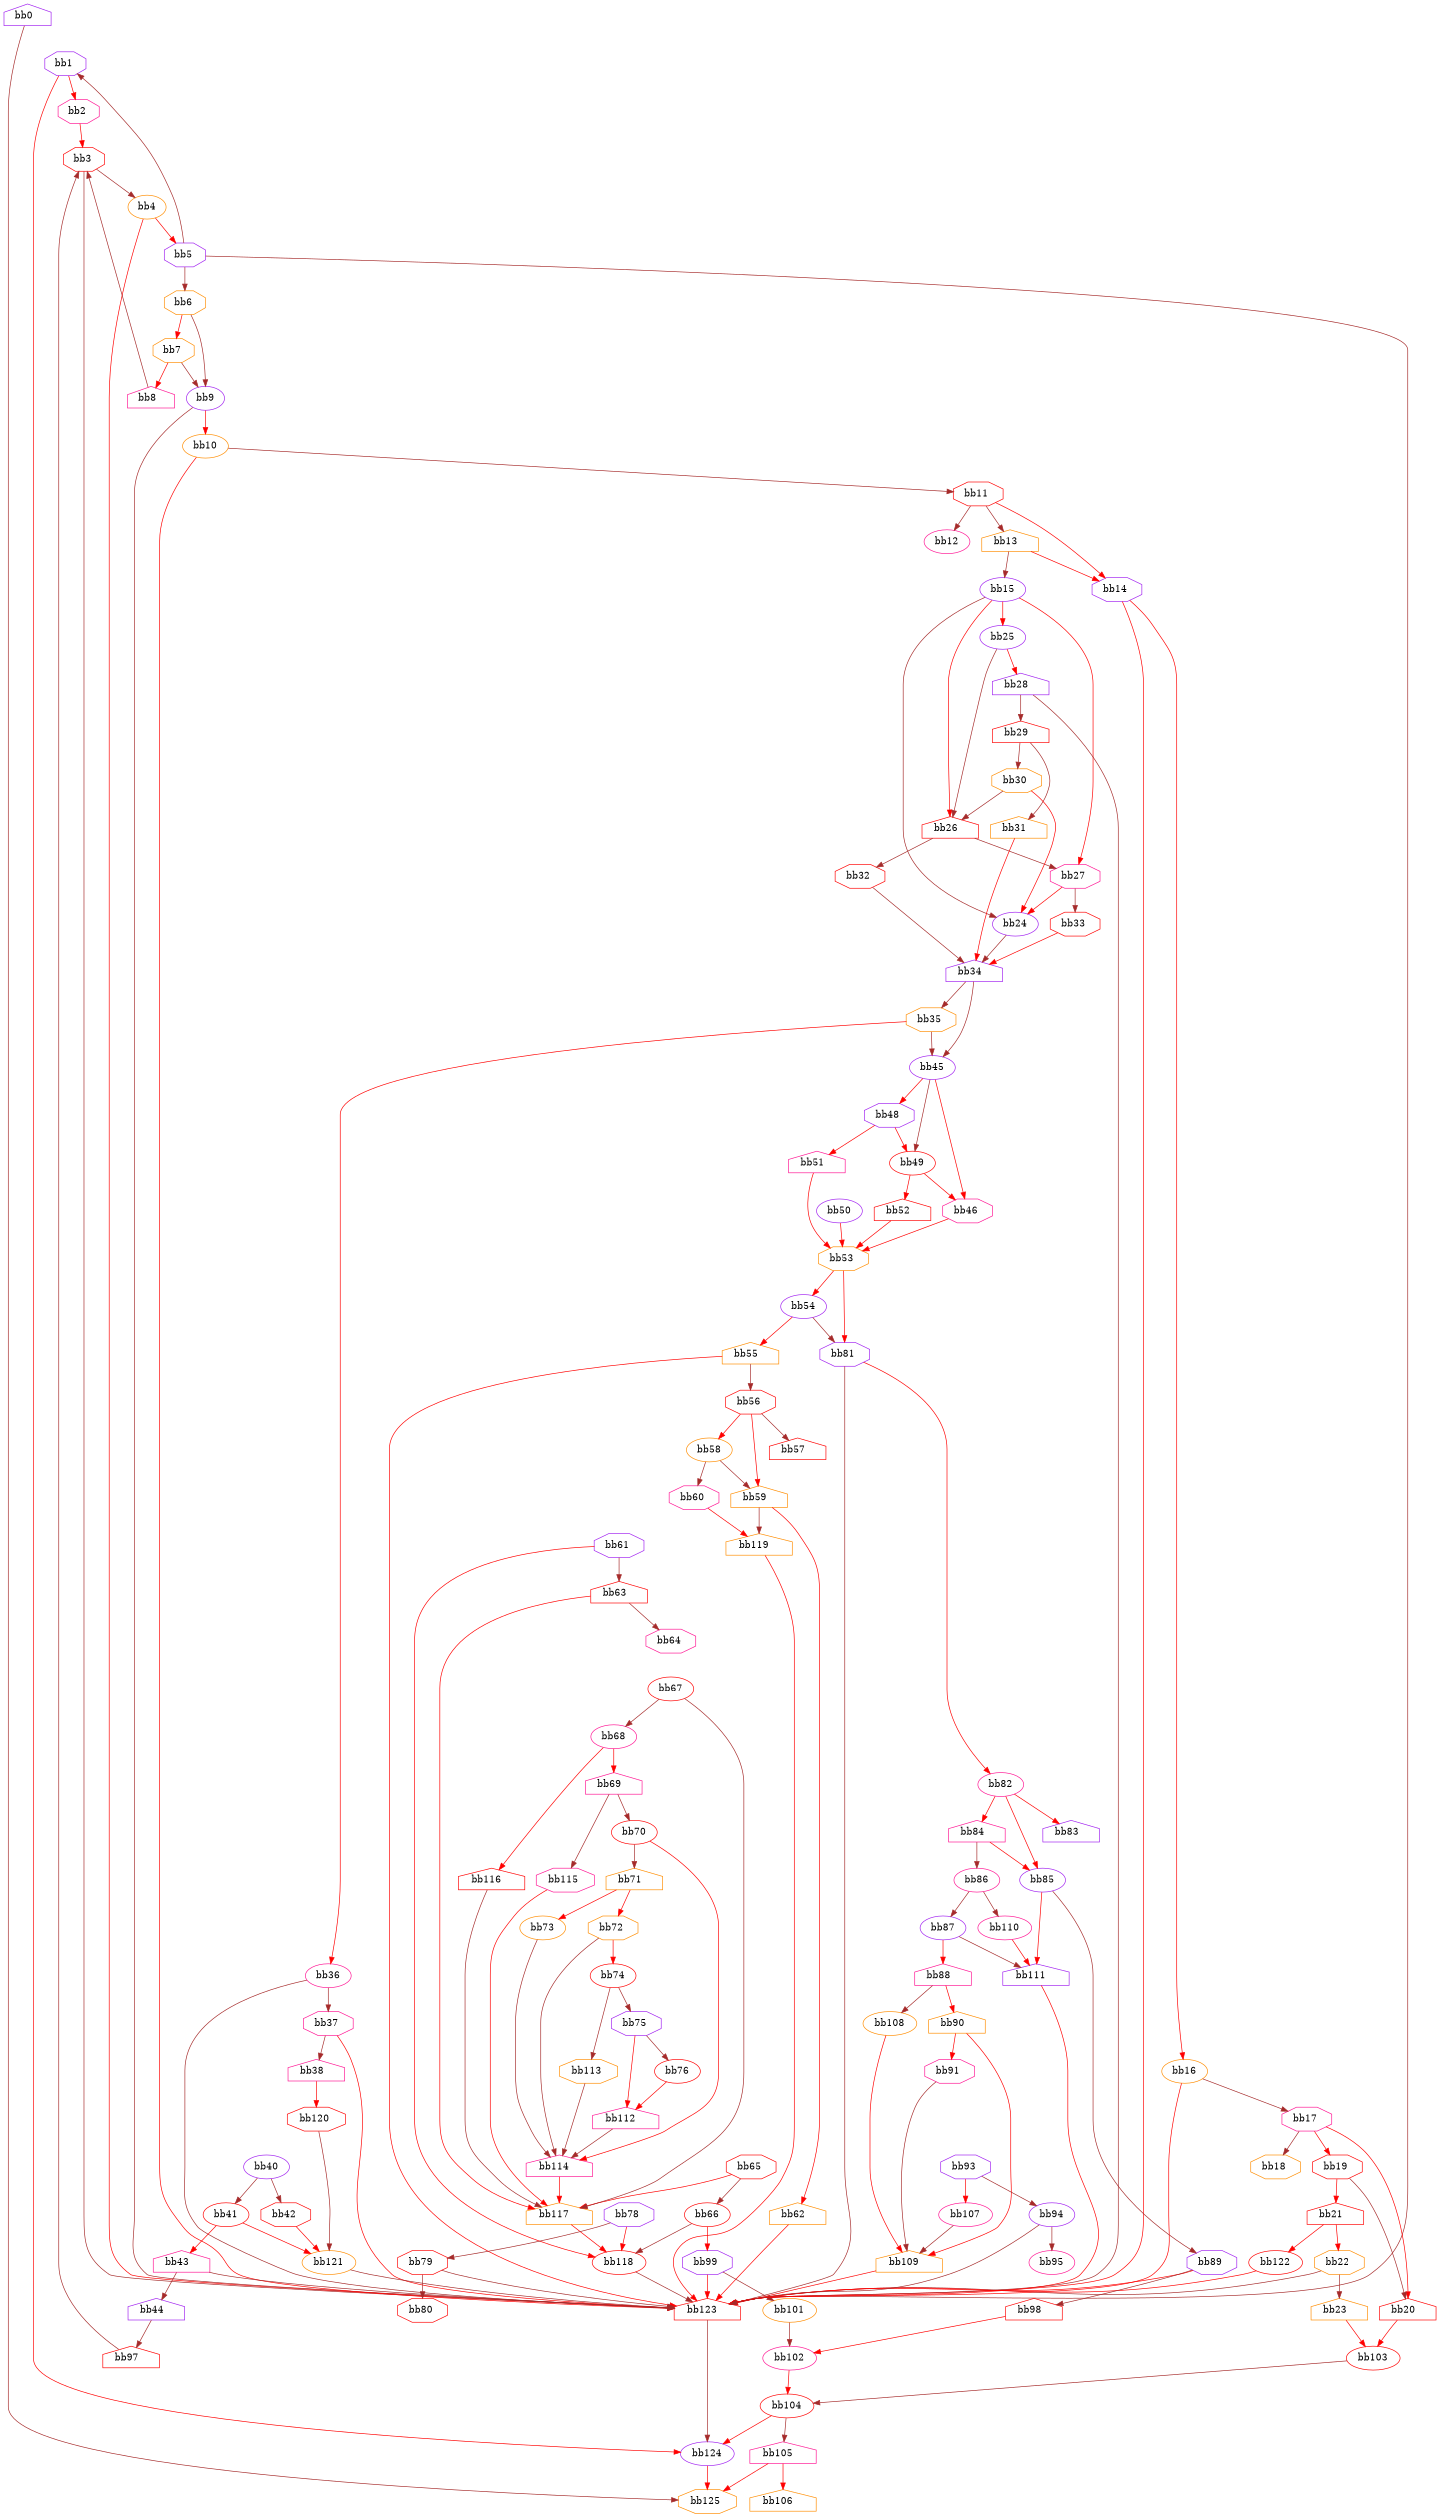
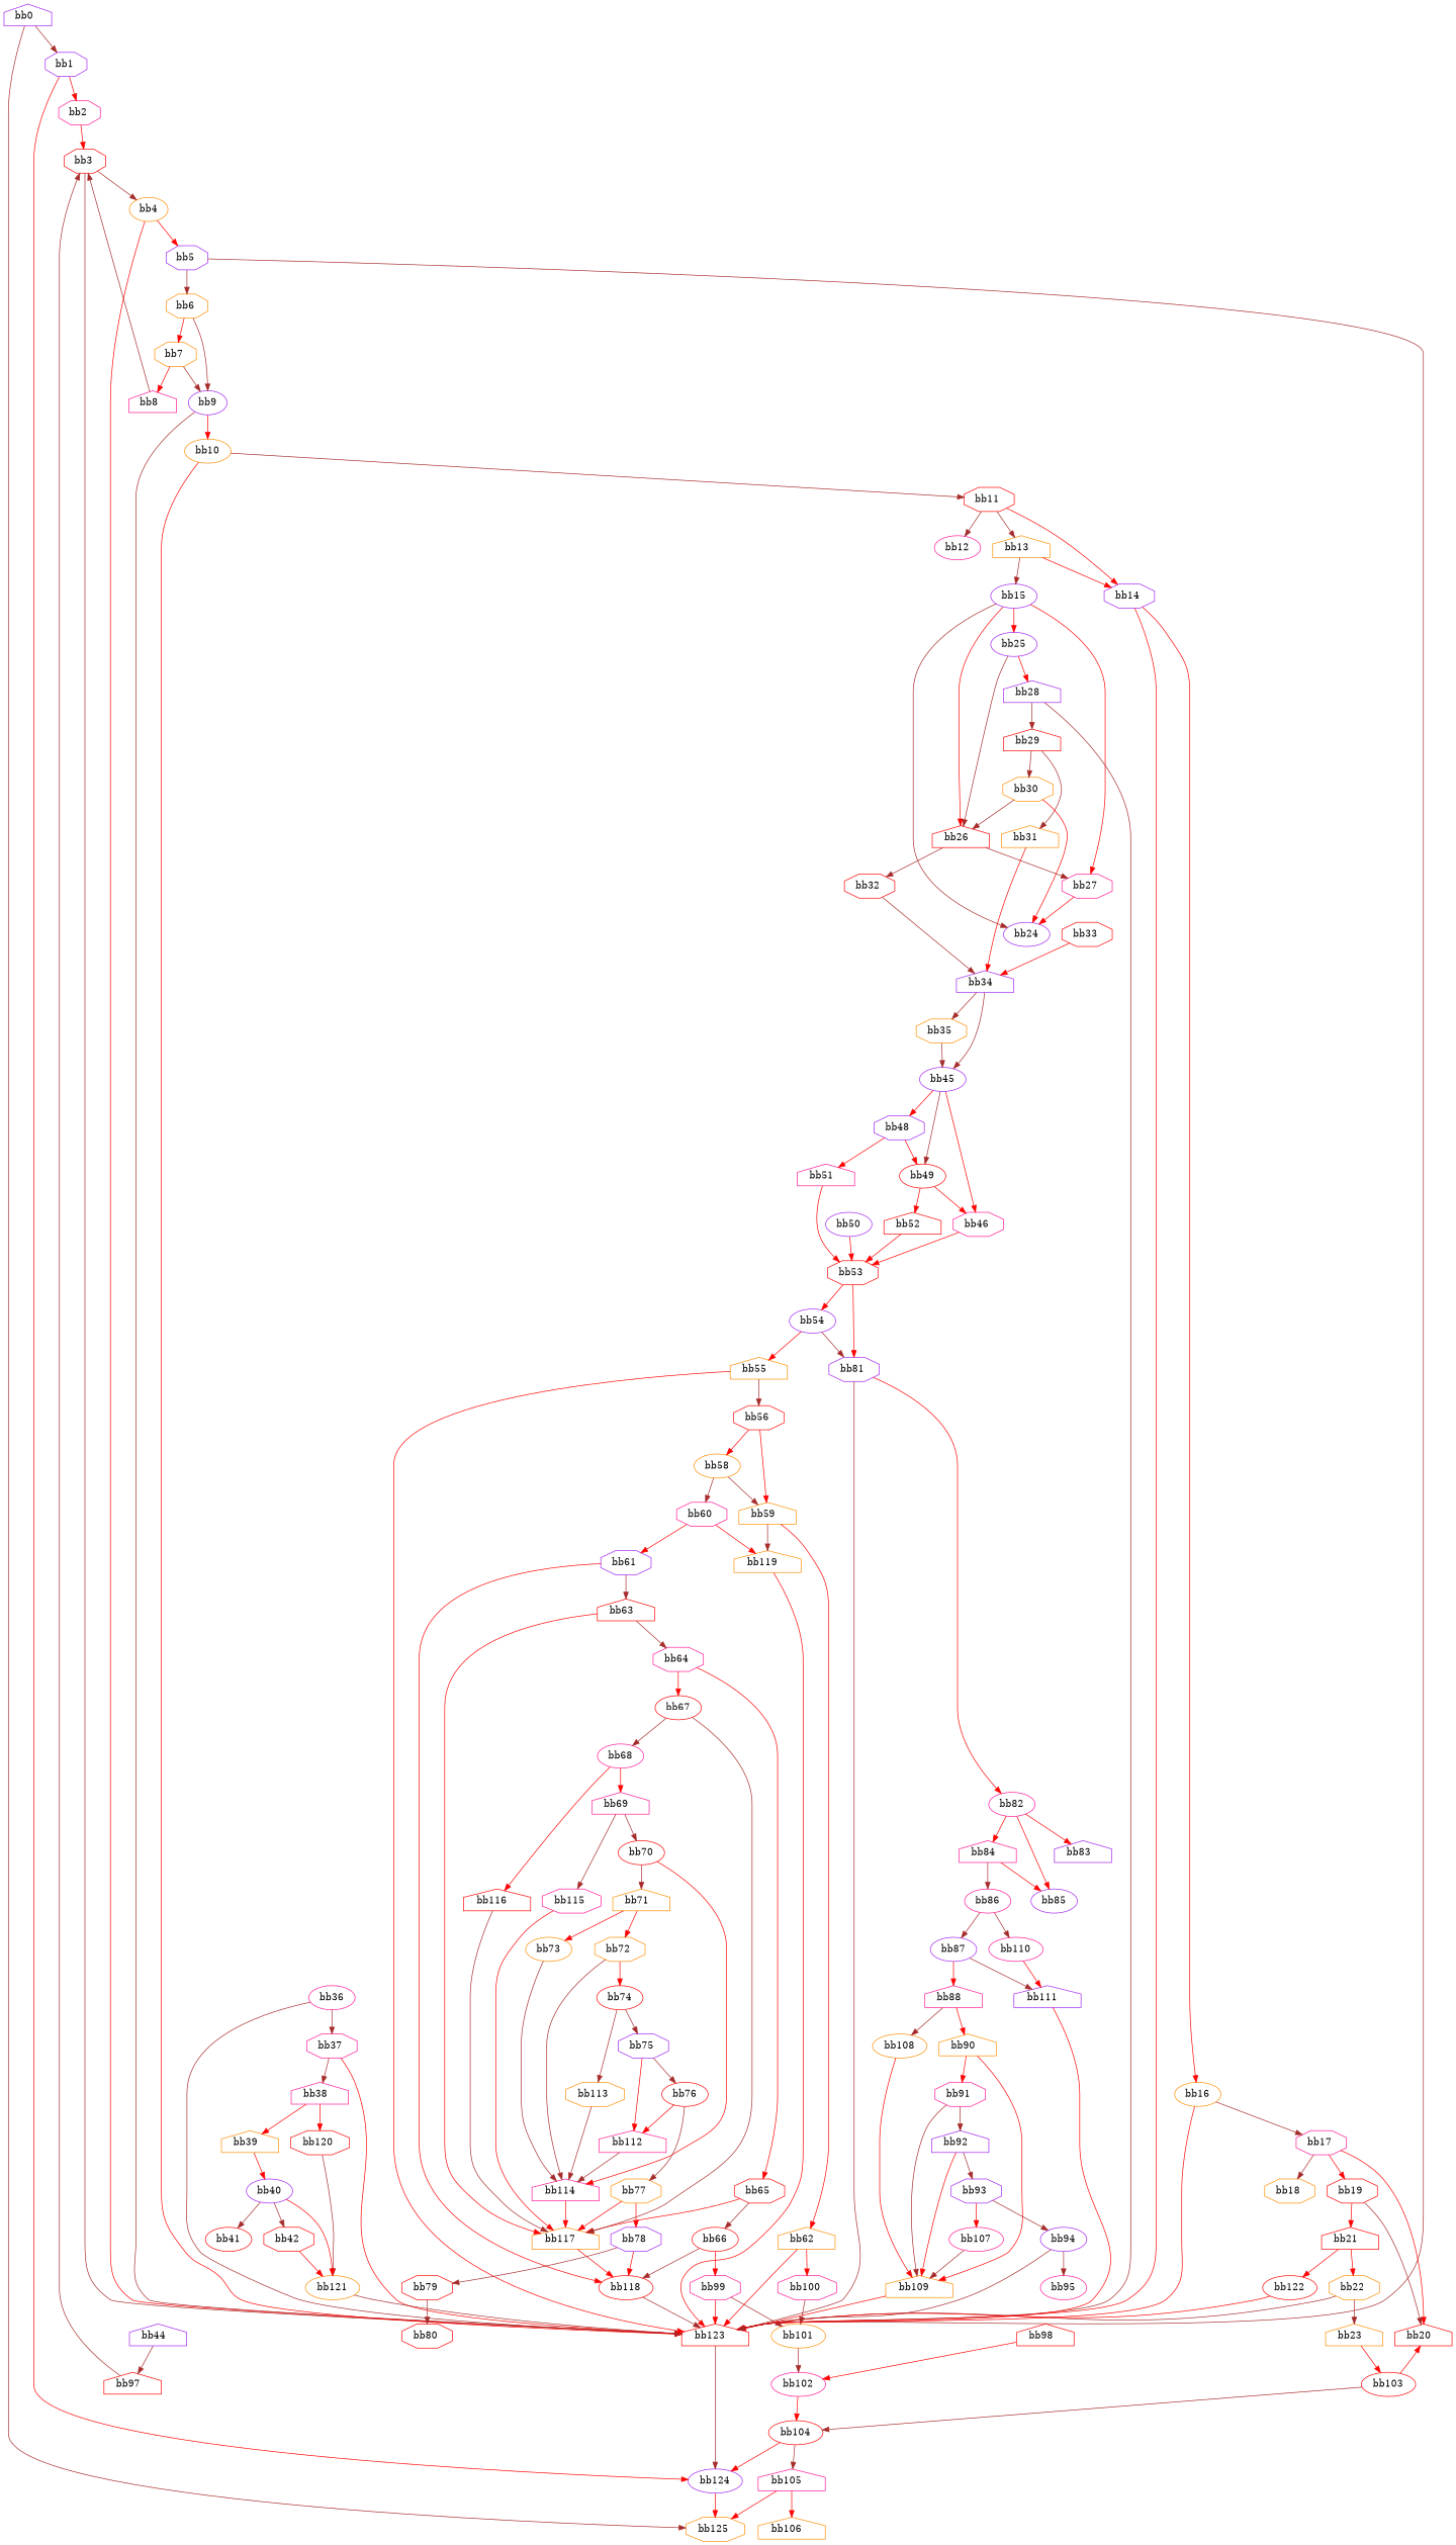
  digraph {
    node [color=red shape=octagon]
    edge [color=red]
    n1 [color=purple label="bb0\l" shape=house]
    n2 [color=purple label="bb1\l"]
    n3 [color=darkorange label="bb125\l"]
    n4 [color=deeppink label="bb2\l"]
    n5 [color=purple label="bb124\l" shape=ellipse]
    n6 [label="bb3\l"]
    n7 [color=darkorange label="bb4\l" shape=ellipse]
    n8 [label="bb123\l" shape=house]
    n9 [color=purple label="bb5\l"]
    n10 [color=darkorange label="bb6\l"]
    n11 [color=darkorange label="bb7\l"]
    n12 [color=purple label="bb9\l" shape=ellipse]
    n13 [color=deeppink label="bb8\l" shape=house]
    n14 [color=darkorange label="bb10\l" shape=ellipse]
    n15 [label="bb11\l"]
    n16 [color=deeppink label="bb12\l" shape=ellipse]
    n17 [color=darkorange label="bb13\l" shape=house]
    n18 [color=purple label="bb14\l"]
    n19 [color=purple label="bb15\l" shape=ellipse]
    n20 [color=darkorange label="bb16\l" shape=ellipse]
    n21 [color=purple label="bb24\l" shape=ellipse]
    n22 [color=purple label="bb25\l" shape=ellipse]
    n23 [label="bb26\l" shape=house]
    n24 [color=deeppink label="bb27\l"]
    n25 [color=deeppink label="bb17\l"]
    n26 [color=purple label="bb34\l" shape=house]
    n27 [color=purple label="bb28\l" shape=house]
    n28 [label="bb32\l"]
    n29 [label="bb33\l"]
    n30 [color=darkorange label="bb18\l"]
    n31 [label="bb19\l"]
    n32 [label="bb20\l" shape=house]
    n33 [label="bb21\l" shape=house]
    n34 [label="bb103\l" shape=ellipse]
    n35 [color=darkorange label="bb22\l"]
    n36 [label="bb122\l" shape=ellipse]
    n37 [label="bb104\l" shape=ellipse]
    n38 [color=darkorange label="bb23\l" shape=house]
    n39 [color=darkorange label="bb35\l"]
    n40 [color=purple label="bb45\l" shape=ellipse]
    n41 [label="bb29\l" shape=house]
    n42 [color=darkorange label="bb30\l"]
    n43 [color=darkorange label="bb31\l" shape=house]
    n44 [color=deeppink label="bb36\l" shape=ellipse]
    n45 [color=deeppink label="bb46\l"]
    n46 [color=purple label="bb48\l"]
    n47 [label="bb49\l" shape=ellipse]
    n48 [color=deeppink label="bb37\l"]
    n49 [color=deeppink label="bb38\l" shape=house]
+   n50 [color=darkorange label="bb39\l" shape=house]
    n51 [label="bb120\l"]
    n52 [color=purple label="bb40\l" shape=ellipse]
    n53 [color=darkorange label="bb121\l" shape=ellipse]
    n54 [label="bb41\l" shape=ellipse]
    n55 [label="bb42\l"]
-   n56 [color=deeppink label="bb43\l" shape=house]
    n57 [color=purple label="bb44\l" shape=house]
    n58 [label="bb97\l" shape=house]
-   n59 [color=darkorange label="bb53\l"]
+   n59 [label="bb53\l"]
    n60 [color=deeppink label="bb51\l" shape=house]
    n61 [label="bb52\l" shape=house]
    n62 [color=purple label="bb54\l" shape=ellipse]
    n63 [color=purple label="bb81\l"]
    n64 [color=purple label="bb50\l" shape=ellipse]
    n65 [color=darkorange label="bb55\l" shape=house]
    n66 [color=deeppink label="bb82\l" shape=ellipse]
    n67 [label="bb56\l"]
-   n68 [label="bb57\l" shape=house]
    n69 [color=darkorange label="bb58\l" shape=ellipse]
    n70 [color=darkorange label="bb59\l" shape=house]
    n71 [color=deeppink label="bb60\l"]
    n72 [color=darkorange label="bb62\l" shape=house]
    n73 [color=darkorange label="bb119\l" shape=house]
    n74 [color=purple label="bb61\l"]
+   n75 [color=deeppink label="bb100\l"]
    n76 [label="bb63\l" shape=house]
    n77 [label="bb118\l" shape=ellipse]
    n78 [color=deeppink label="bb64\l"]
    n79 [color=darkorange label="bb117\l" shape=house]
    n80 [color=darkorange label="bb101\l" shape=ellipse]
    n81 [label="bb65\l"]
    n82 [label="bb67\l" shape=ellipse]
    n83 [label="bb66\l" shape=ellipse]
    n84 [color=deeppink label="bb68\l" shape=ellipse]
-   n85 [color=purple label="bb99\l"]
+   n85 [color=deeppink label="bb99\l"]
    n86 [color=deeppink label="bb69\l" shape=house]
    n87 [label="bb116\l" shape=house]
    n88 [label="bb70\l" shape=ellipse]
    n89 [color=deeppink label="bb115\l"]
    n90 [color=darkorange label="bb71\l" shape=house]
    n91 [color=deeppink label="bb114\l" shape=house]
    n92 [color=darkorange label="bb72\l"]
    n93 [color=darkorange label="bb73\l" shape=ellipse]
    n94 [label="bb74\l" shape=ellipse]
    n95 [color=purple label="bb75\l"]
    n96 [color=darkorange label="bb113\l"]
    n97 [label="bb76\l" shape=ellipse]
    n98 [color=deeppink label="bb112\l" shape=house]
+   n99 [color=darkorange label="bb77\l"]
    n100 [color=purple label="bb78\l"]
    n101 [label="bb79\l"]
    n102 [label="bb80\l"]
    n103 [color=purple label="bb83\l" shape=house]
    n104 [color=deeppink label="bb84\l" shape=house]
    n105 [color=purple label="bb85\l" shape=ellipse]
    n106 [color=deeppink label="bb86\l" shape=ellipse]
-   n107 [color=purple label="bb89\l"]
    n108 [color=purple label="bb111\l" shape=house]
    n109 [color=purple label="bb87\l" shape=ellipse]
    n110 [color=deeppink label="bb110\l" shape=ellipse]
    n111 [label="bb98\l" shape=house]
    n112 [color=deeppink label="bb88\l" shape=house]
    n113 [color=darkorange label="bb90\l" shape=house]
    n114 [color=darkorange label="bb108\l" shape=ellipse]
    n115 [color=deeppink label="bb91\l"]
    n116 [color=darkorange label="bb109\l" shape=house]
    n117 [color=deeppink label="bb102\l" shape=ellipse]
+   n118 [color=purple label="bb92\l" shape=house]
    n119 [color=purple label="bb93\l"]
    n120 [color=purple label="bb94\l" shape=ellipse]
    n121 [color=deeppink label="bb107\l" shape=ellipse]
    n122 [color=deeppink label="bb95\l" shape=ellipse]
    n123 [color=deeppink label="bb105\l" shape=house]
    n124 [color=darkorange label="bb106\l" shape=house]
-   n9 -> n2 [color=brown]
+   n1 -> n2 [color=brown]
    n1 -> n3 [color=brown]
    n2 -> n4
    n2 -> n5
    n4 -> n6
    n5 -> n3
    n6 -> n7 [color=brown]
    n6 -> n8 [color=brown]
    n7 -> n8
    n7 -> n9
    n8 -> n5 [color=brown]
    n9 -> n8 [color=brown]
    n9 -> n10 [color=brown]
    n10 -> n11
    n10 -> n12 [color=brown]
    n11 -> n12 [color=brown]
    n11 -> n13
    n12 -> n8 [color=brown]
    n12 -> n14
    n13 -> n6 [color=brown]
    n14 -> n8
    n14 -> n15 [color=brown]
    n15 -> n16 [color=brown]
    n15 -> n17 [color=brown]
    n15 -> n18
    n17 -> n18
    n17 -> n19 [color=brown]
    n18 -> n8
    n18 -> n20
    n19 -> n21 [color=brown]
    n19 -> n22
    n19 -> n23
    n19 -> n24
    n20 -> n8
    n20 -> n25 [color=brown]
-   n21 -> n26 [color=brown]
    n22 -> n23 [color=brown]
    n22 -> n27
    n23 -> n24 [color=brown]
    n23 -> n28 [color=brown]
    n24 -> n21
-   n24 -> n29 [color=brown]
    n25 -> n30 [color=brown]
    n25 -> n31
    n25 -> n32
    n26 -> n39 [color=brown]
    n26 -> n40 [color=brown]
    n27 -> n8 [color=brown]
    n27 -> n41 [color=brown]
    n28 -> n26 [color=brown]
    n29 -> n26
    n31 -> n32 [color=brown]
    n31 -> n33
-   n32 -> n34
+   n34 -> n32
    n33 -> n35
    n33 -> n36
    n34 -> n37 [color=brown]
    n35 -> n8 [color=brown]
    n35 -> n38 [color=brown]
    n36 -> n8
    n37 -> n5
    n37 -> n123 [color=brown]
    n38 -> n34
    n39 -> n40 [color=brown]
-   n39 -> n44
    n40 -> n45
    n40 -> n46
    n40 -> n47 [color=brown]
    n41 -> n42 [color=brown]
    n41 -> n43 [color=brown]
    n42 -> n21
    n42 -> n23 [color=brown]
    n43 -> n26
    n44 -> n8 [color=brown]
    n44 -> n48 [color=brown]
    n45 -> n59
    n46 -> n47
    n46 -> n60
    n47 -> n45
    n47 -> n61
    n48 -> n8
    n48 -> n49 [color=brown]
+   n49 -> n50
    n49 -> n51
+   n50 -> n52
    n51 -> n53 [color=brown]
    n52 -> n54 [color=brown]
    n52 -> n55 [color=brown]
    n53 -> n8 [color=brown]
-   n54 -> n53
-   n54 -> n56
+   n52 -> n53
    n55 -> n53
-   n56 -> n8 [color=brown]
-   n56 -> n57 [color=brown]
    n57 -> n58 [color=brown]
    n58 -> n6 [color=brown]
    n59 -> n62
    n59 -> n63
    n60 -> n59
    n61 -> n59
    n62 -> n63 [color=brown]
    n62 -> n65
    n63 -> n8 [color=brown]
    n63 -> n66
    n64 -> n59
    n65 -> n8
    n65 -> n67 [color=brown]
    n66 -> n103
    n66 -> n104
    n66 -> n105
-   n67 -> n68 [color=brown]
    n67 -> n69
    n67 -> n70
    n69 -> n70 [color=brown]
    n69 -> n71 [color=brown]
    n70 -> n72
    n70 -> n73 [color=brown]
    n71 -> n73
+   n71 -> n74
    n72 -> n8
+   n72 -> n75
    n73 -> n8
    n74 -> n76 [color=brown]
    n74 -> n77
+   n75 -> n80 [color=brown]
    n76 -> n78 [color=brown]
    n76 -> n79
    n77 -> n8 [color=brown]
+   n78 -> n81
+   n78 -> n82
    n79 -> n77
    n80 -> n117 [color=brown]
    n81 -> n79
    n81 -> n83 [color=brown]
    n82 -> n79 [color=brown]
    n82 -> n84 [color=brown]
    n83 -> n77 [color=brown]
    n83 -> n85
    n84 -> n86
    n84 -> n87
    n85 -> n8
    n85 -> n80 [color=brown]
    n86 -> n88 [color=brown]
    n86 -> n89 [color=brown]
    n87 -> n79 [color=brown]
    n88 -> n90 [color=brown]
    n88 -> n91
    n89 -> n79
    n90 -> n92
    n90 -> n93
    n91 -> n79
    n92 -> n91 [color=brown]
    n92 -> n94
    n93 -> n91 [color=brown]
    n94 -> n95 [color=brown]
    n94 -> n96 [color=brown]
    n95 -> n97 [color=brown]
    n95 -> n98
    n96 -> n91 [color=brown]
    n97 -> n98
+   n97 -> n99 [color=brown]
    n98 -> n91 [color=brown]
+   n99 -> n79
+   n99 -> n100
    n100 -> n77
    n100 -> n101 [color=brown]
-   n101 -> n8 [color=brown]
    n101 -> n102 [color=brown]
    n104 -> n105
    n104 -> n106 [color=brown]
-   n105 -> n107 [color=brown]
-   n105 -> n108
    n106 -> n109 [color=brown]
    n106 -> n110 [color=brown]
-   n107 -> n8
-   n107 -> n111 [color=brown]
    n108 -> n8
    n109 -> n108 [color=brown]
    n109 -> n112
    n110 -> n108
    n111 -> n117
    n112 -> n113
    n112 -> n114 [color=brown]
    n113 -> n115
    n113 -> n116
    n114 -> n116
    n115 -> n116 [color=brown]
+   n115 -> n118 [color=brown]
    n116 -> n8
    n117 -> n37
+   n118 -> n116
+   n118 -> n119 [color=brown]
    n119 -> n120 [color=brown]
    n119 -> n121
    n120 -> n8 [color=brown]
    n120 -> n122 [color=brown]
    n121 -> n116 [color=brown]
    n123 -> n3
    n123 -> n124
  }
